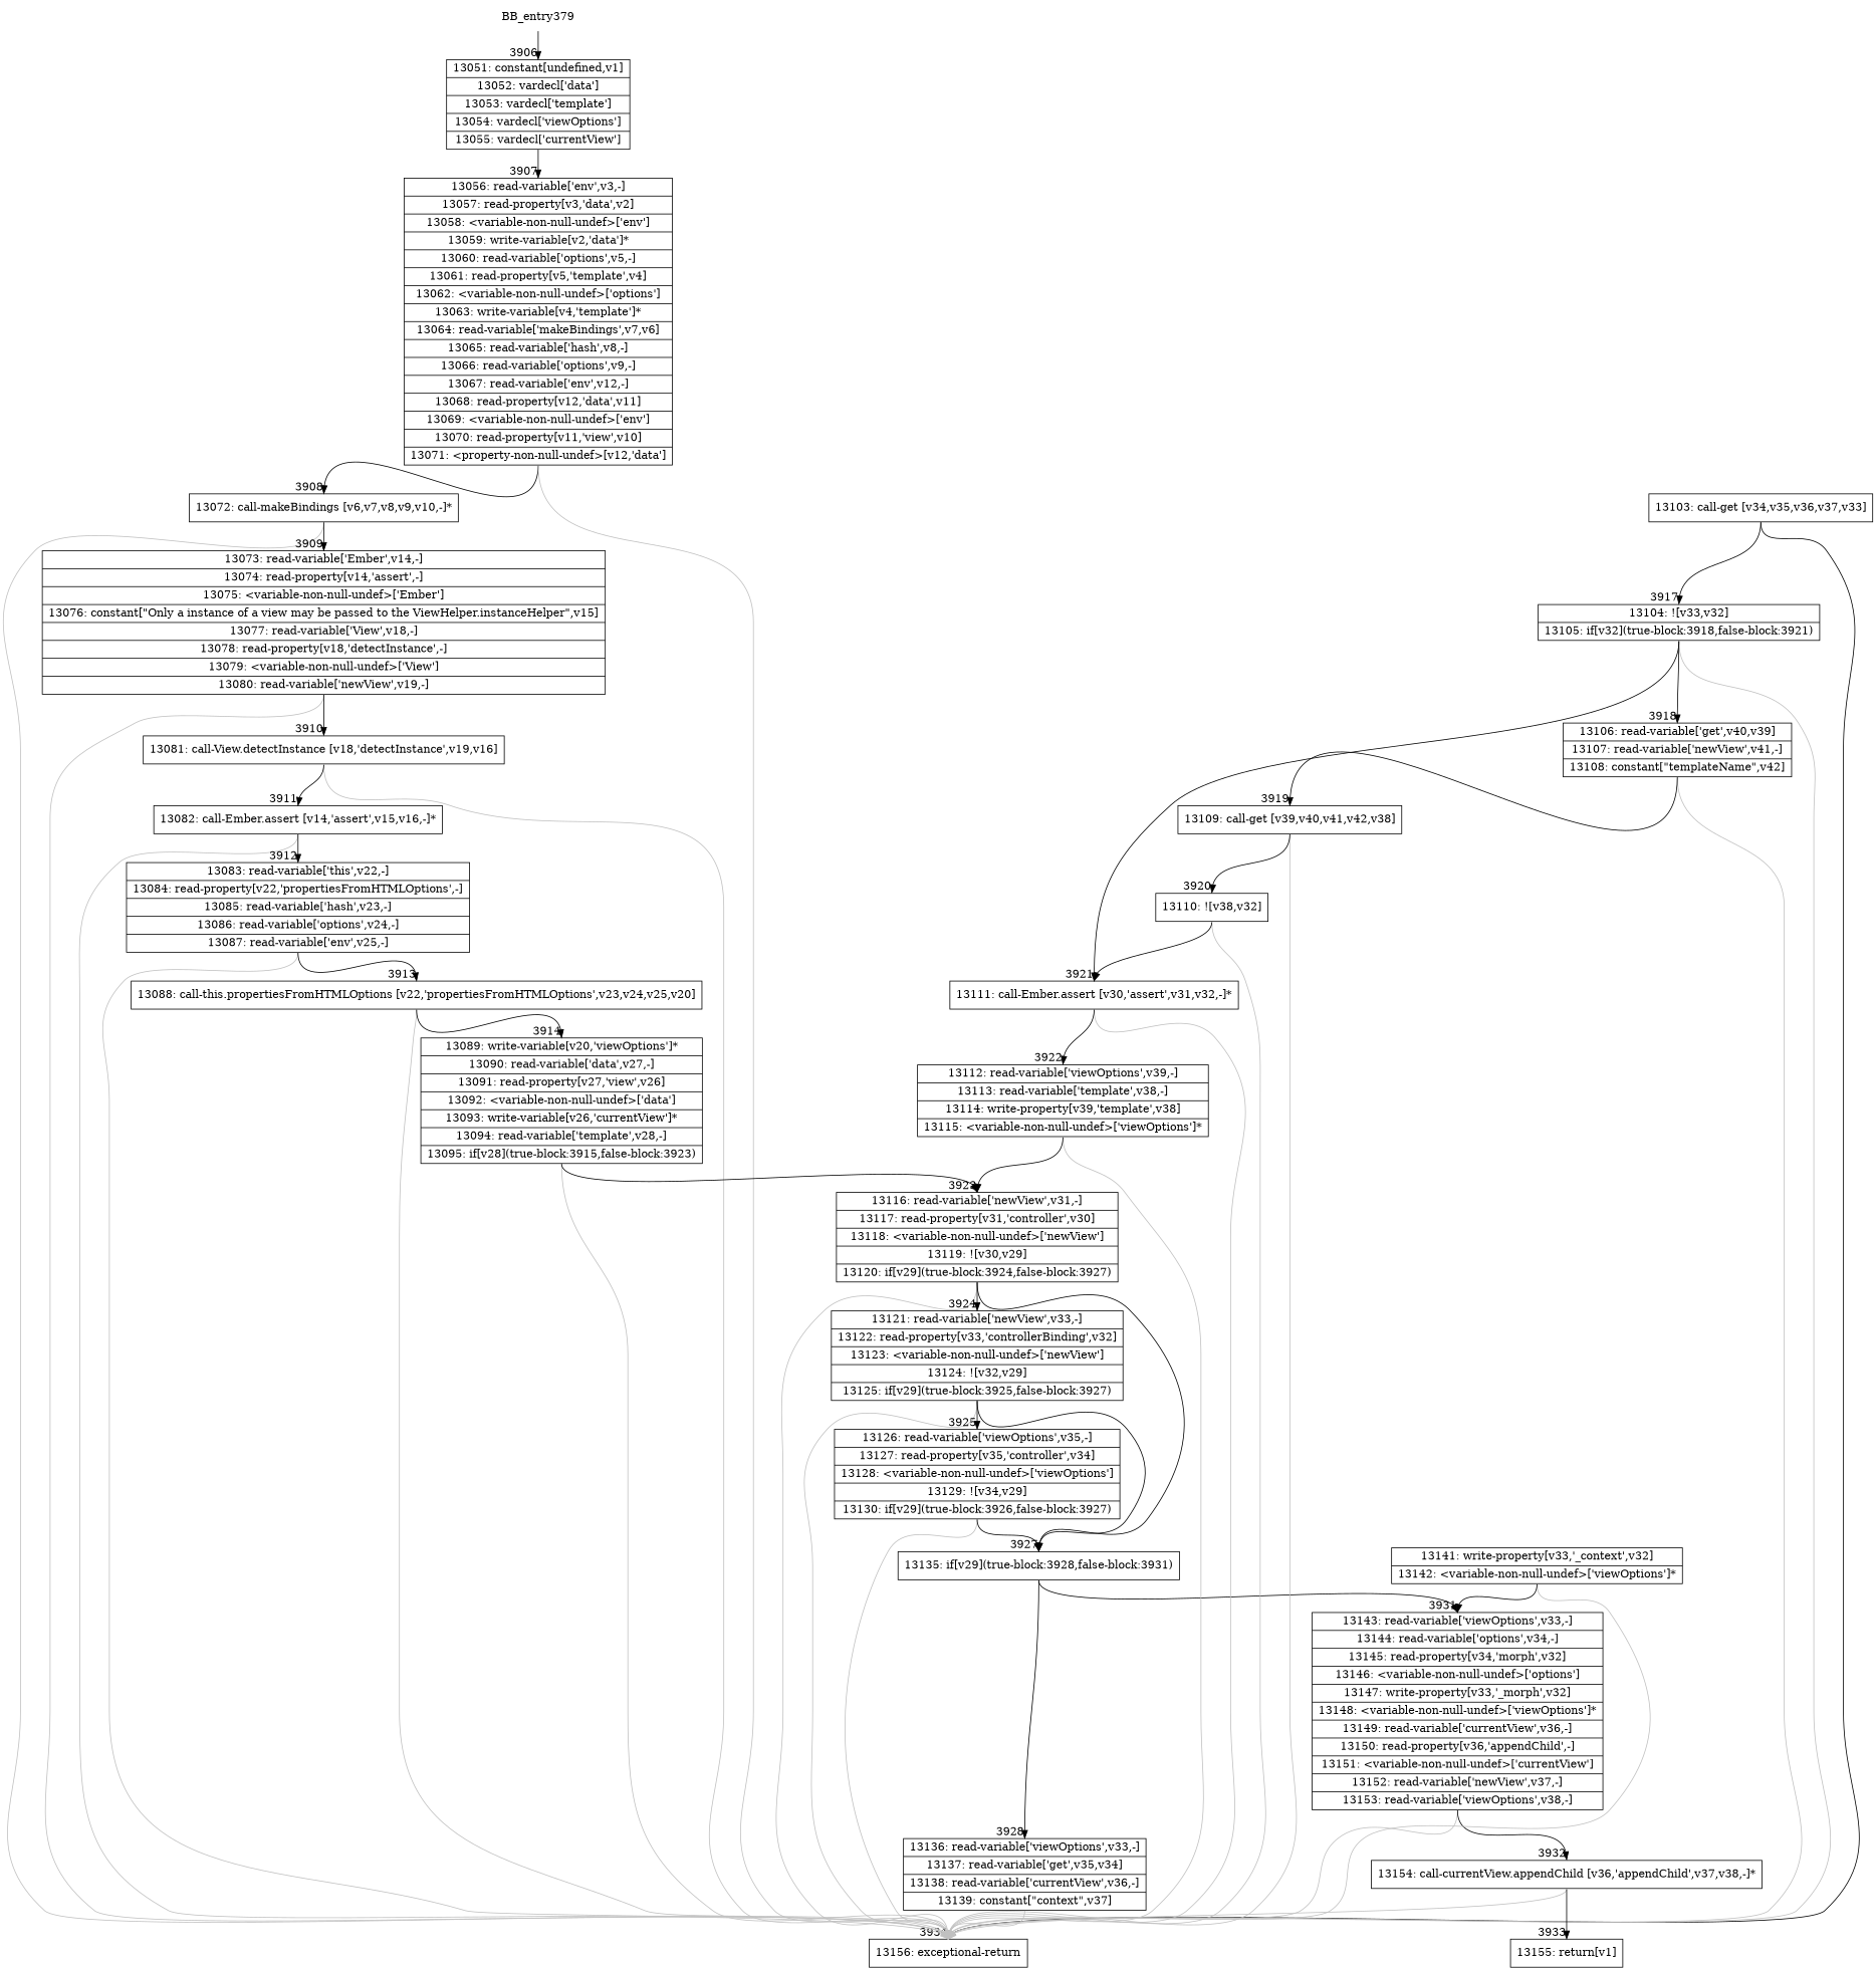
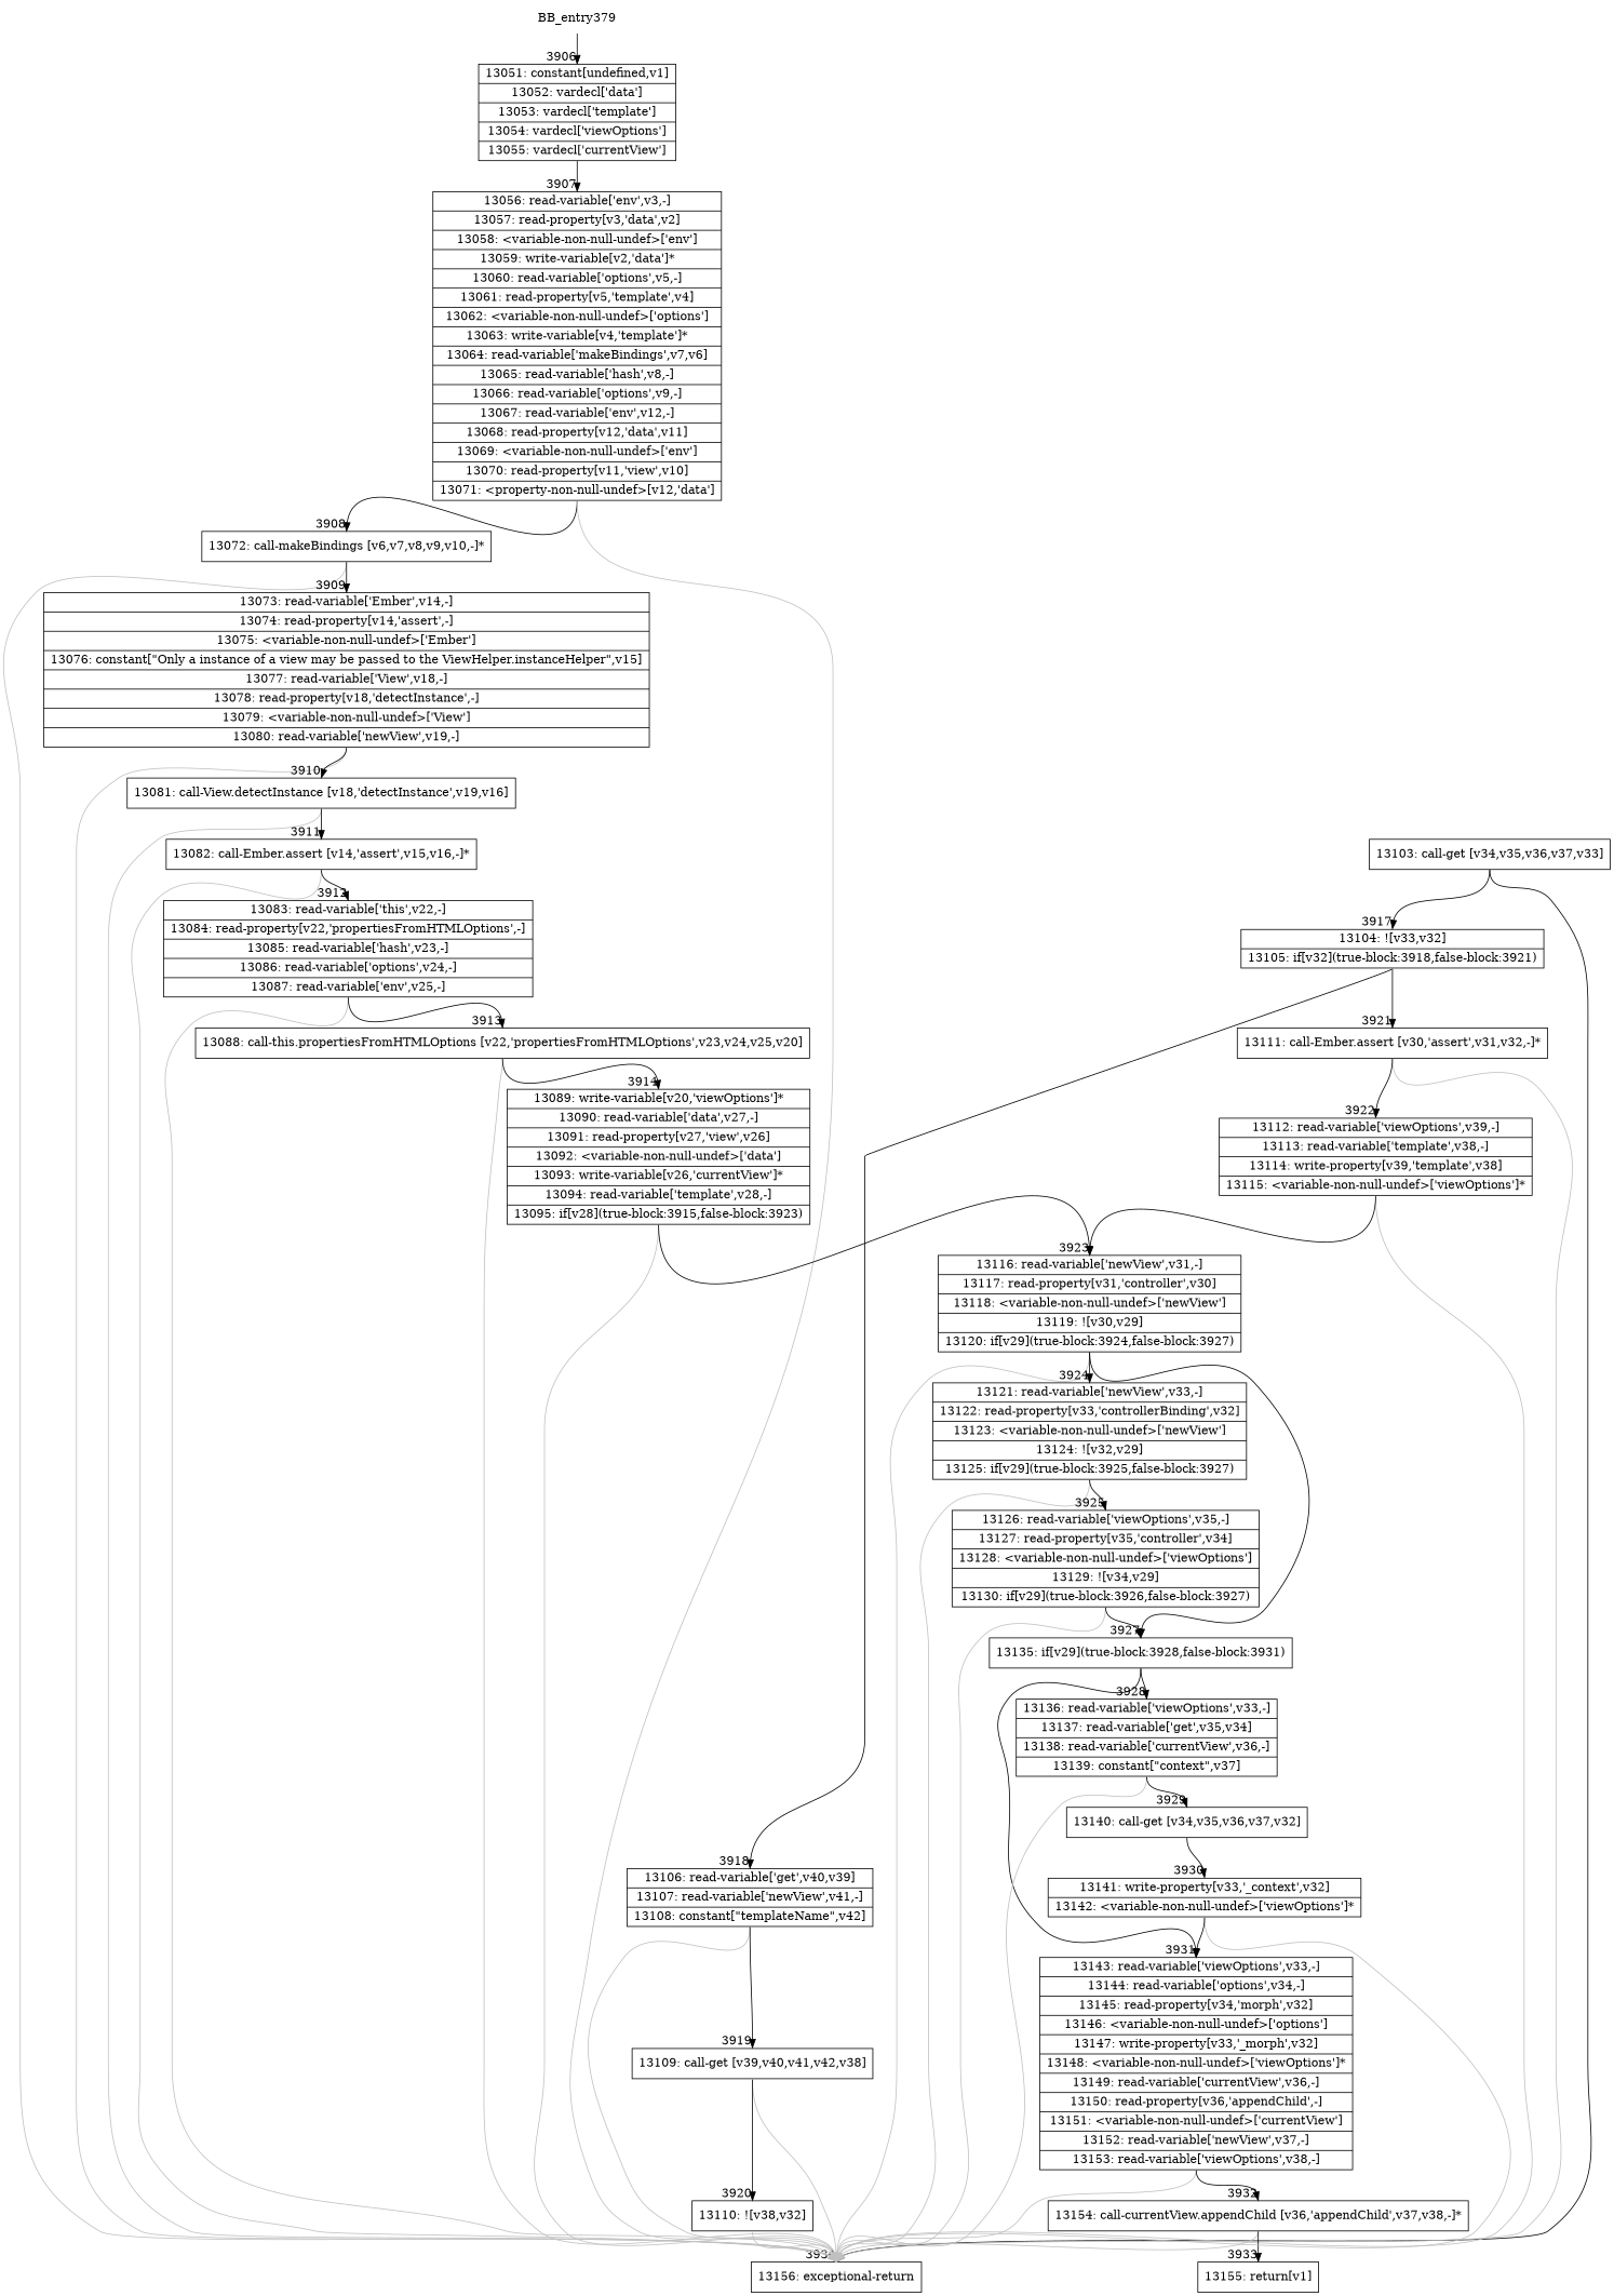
  digraph {
    rankdir=TD
    node [shape=record]
    edge [headport=n tailport=s]
    n1 [label=BB_entry379 shape=none]
    n2 [label="{13051: constant[undefined,v1]|13052: vardecl['data']|13053: vardecl['template']|13054: vardecl['viewOptions']|13055: vardecl['currentView']}"]
    n3 [label="{13056: read-variable['env',v3,-]|13057: read-property[v3,'data',v2]|13058: \<variable-non-null-undef\>['env']|13059: write-variable[v2,'data']*|13060: read-variable['options',v5,-]|13061: read-property[v5,'template',v4]|13062: \<variable-non-null-undef\>['options']|13063: write-variable[v4,'template']*|13064: read-variable['makeBindings',v7,v6]|13065: read-variable['hash',v8,-]|13066: read-variable['options',v9,-]|13067: read-variable['env',v12,-]|13068: read-property[v12,'data',v11]|13069: \<variable-non-null-undef\>['env']|13070: read-property[v11,'view',v10]|13071: \<property-non-null-undef\>[v12,'data']}"]
    n4 [label="{13072: call-makeBindings [v6,v7,v8,v9,v10,-]*}"]
    n5 [label="{13156: exceptional-return}"]
    n6 [label="{13073: read-variable['Ember',v14,-]|13074: read-property[v14,'assert',-]|13075: \<variable-non-null-undef\>['Ember']|13076: constant[\"Only a instance of a view may be passed to the ViewHelper.instanceHelper\",v15]|13077: read-variable['View',v18,-]|13078: read-property[v18,'detectInstance',-]|13079: \<variable-non-null-undef\>['View']|13080: read-variable['newView',v19,-]}"]
    n7 [label="{13081: call-View.detectInstance [v18,'detectInstance',v19,v16]}"]
    n8 [label="{13082: call-Ember.assert [v14,'assert',v15,v16,-]*}"]
    n9 [label="{13083: read-variable['this',v22,-]|13084: read-property[v22,'propertiesFromHTMLOptions',-]|13085: read-variable['hash',v23,-]|13086: read-variable['options',v24,-]|13087: read-variable['env',v25,-]}"]
    n10 [label="{13088: call-this.propertiesFromHTMLOptions [v22,'propertiesFromHTMLOptions',v23,v24,v25,v20]}"]
    n11 [label="{13089: write-variable[v20,'viewOptions']*|13090: read-variable['data',v27,-]|13091: read-property[v27,'view',v26]|13092: \<variable-non-null-undef\>['data']|13093: write-variable[v26,'currentView']*|13094: read-variable['template',v28,-]|13095: if[v28](true-block:3915,false-block:3923)}"]
    n12 [label="{13116: read-variable['newView',v31,-]|13117: read-property[v31,'controller',v30]|13118: \<variable-non-null-undef\>['newView']|13119: ![v30,v29]|13120: if[v29](true-block:3924,false-block:3927)}"]
    n13 [label="{13135: if[v29](true-block:3928,false-block:3931)}"]
    n14 [label="{13121: read-variable['newView',v33,-]|13122: read-property[v33,'controllerBinding',v32]|13123: \<variable-non-null-undef\>['newView']|13124: ![v32,v29]|13125: if[v29](true-block:3925,false-block:3927)}"]
    n15 [label="{13103: call-get [v34,v35,v36,v37,v33]}"]
    n16 [label="{13104: ![v33,v32]|13105: if[v32](true-block:3918,false-block:3921)}"]
    n17 [label="{13136: read-variable['viewOptions',v33,-]|13137: read-variable['get',v35,v34]|13138: read-variable['currentView',v36,-]|13139: constant[\"context\",v37]}"]
    n18 [label="{13143: read-variable['viewOptions',v33,-]|13144: read-variable['options',v34,-]|13145: read-property[v34,'morph',v32]|13146: \<variable-non-null-undef\>['options']|13147: write-property[v33,'_morph',v32]|13148: \<variable-non-null-undef\>['viewOptions']*|13149: read-variable['currentView',v36,-]|13150: read-property[v36,'appendChild',-]|13151: \<variable-non-null-undef\>['currentView']|13152: read-variable['newView',v37,-]|13153: read-variable['viewOptions',v38,-]}"]
    n19 [label="{13126: read-variable['viewOptions',v35,-]|13127: read-property[v35,'controller',v34]|13128: \<variable-non-null-undef\>['viewOptions']|13129: ![v34,v29]|13130: if[v29](true-block:3926,false-block:3927)}"]
    n20 [label="{13111: call-Ember.assert [v30,'assert',v31,v32,-]*}"]
    n21 [label="{13106: read-variable['get',v40,v39]|13107: read-variable['newView',v41,-]|13108: constant[\"templateName\",v42]}"]
    n22 [label="{13112: read-variable['viewOptions',v39,-]|13113: read-variable['template',v38,-]|13114: write-property[v39,'template',v38]|13115: \<variable-non-null-undef\>['viewOptions']*}"]
    n23 [label="{13109: call-get [v39,v40,v41,v42,v38]}"]
    n24 [label="{13110: ![v38,v32]}"]
+   n25 [label="{13140: call-get [v34,v35,v36,v37,v32]}"]
    n26 [label="{13154: call-currentView.appendChild [v36,'appendChild',v37,v38,-]*}"]
    n27 [label="{13141: write-property[v33,'_context',v32]|13142: \<variable-non-null-undef\>['viewOptions']*}"]
    n28 [label="{13155: return[v1]}"]
    n1 -> n2 [headlabel="    3906"]
    n2 -> n3 [headlabel="      3907"]
    n3 -> n4 [headlabel="      3908"]
    n3 -> n5 [color=gray headlabel="      3934"]
    n4 -> n5 [color=gray]
    n4 -> n6 [headlabel="      3909"]
    n6 -> n5 [color=gray]
    n6 -> n7 [headlabel="      3910"]
    n7 -> n5 [color=gray]
    n7 -> n8 [headlabel="      3911"]
    n8 -> n5 [color=gray]
    n8 -> n9 [headlabel="      3912"]
    n9 -> n5 [color=gray]
    n9 -> n10 [headlabel="      3913"]
    n10 -> n5 [color=gray]
    n10 -> n11 [headlabel="      3914"]
    n11 -> n5 [color=gray]
    n11 -> n12 [headlabel="      3923"]
    n12 -> n5 [color=gray]
    n12 -> n13 [headlabel="      3927"]
    n12 -> n14 [headlabel="      3924"]
    n13 -> n17 [headlabel="      3928"]
    n13 -> n18 [headlabel="      3931"]
    n14 -> n5 [color=gray]
-   n14 -> n13
    n14 -> n19 [headlabel="      3925"]
    n15 -> n5 [color=black]
    n15 -> n16 [headlabel="      3917"]
-   n16 -> n5 [color=gray]
    n16 -> n20 [headlabel="      3921"]
    n16 -> n21 [headlabel="      3918"]
    n17 -> n5 [color=gray]
+   n17 -> n25 [headlabel="      3929"]
    n18 -> n5 [color=gray]
    n18 -> n26 [headlabel="      3932"]
    n19 -> n5 [color=gray]
    n19 -> n13
    n20 -> n5 [color=gray]
    n20 -> n22 [headlabel="      3922"]
    n21 -> n5 [color=gray]
    n21 -> n23 [headlabel="      3919"]
    n22 -> n5 [color=gray]
    n22 -> n12
    n23 -> n5 [color=gray]
    n23 -> n24 [headlabel="      3920"]
    n24 -> n5 [color=gray]
-   n24 -> n20
+   n25 -> n27 [headlabel="      3930"]
    n26 -> n5 [color=gray]
    n26 -> n28 [headlabel="      3933"]
    n27 -> n5 [color=gray]
    n27 -> n18
  }
